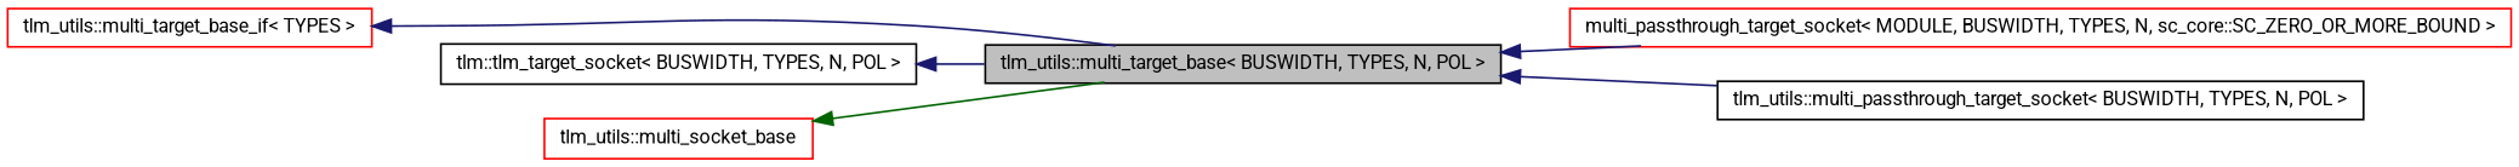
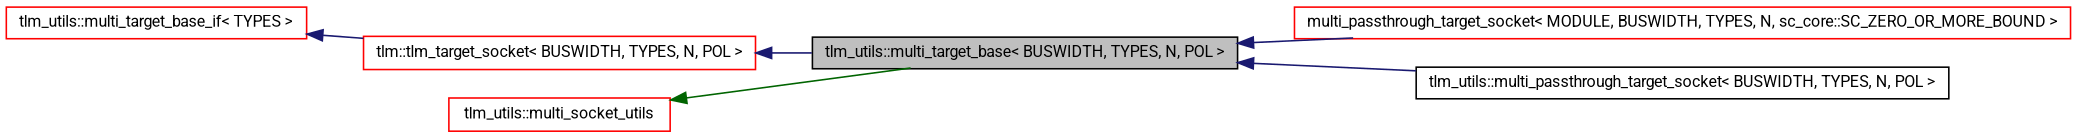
  digraph {
    fontname=Roboto
    rankdir=LR
    node [color=red fillcolor=white fontname=Roboto fontsize=10 shape=record style=filled]
    edge [color=midnightblue dir=back fontname=Roboto fontsize=10 labelfontname=FreeSans labelfontsize=10 style=solid]
    n1 [color=black fillcolor=grey75 fontcolor=black height=0.2 label="tlm_utils::multi_target_base\< BUSWIDTH, TYPES, N, POL \>" width=0.4]
    n2 [height=0.2 label="multi_passthrough_target_socket\< MODULE, BUSWIDTH, TYPES, N, sc_core::SC_ZERO_OR_MORE_BOUND \>" width=0.4]
    n3 [color=black height=0.2 label="tlm_utils::multi_passthrough_target_socket\< BUSWIDTH, TYPES, N, POL \>" width=0.4]
-   n4 [color=black height=0.2 label="tlm::tlm_target_socket\< BUSWIDTH, TYPES, N, POL \>" width=0.4]
+   n4 [height=0.2 label="tlm::tlm_target_socket\< BUSWIDTH, TYPES, N, POL \>" width=0.4]
    n5 [height=0.2 label="tlm_utils::multi_target_base_if\< TYPES \>" width=0.4]
-   n6 [height=0.2 label="tlm_utils::multi_socket_base" width=0.4]
+   n6 [height=0.2 label="tlm_utils::multi_socket_utils" width=0.4]
    n1 -> n2
    n1 -> n3
    n4 -> n1
-   n5 -> n1
+   n5 -> n4
    n6 -> n1 [color=darkgreen]
  }
